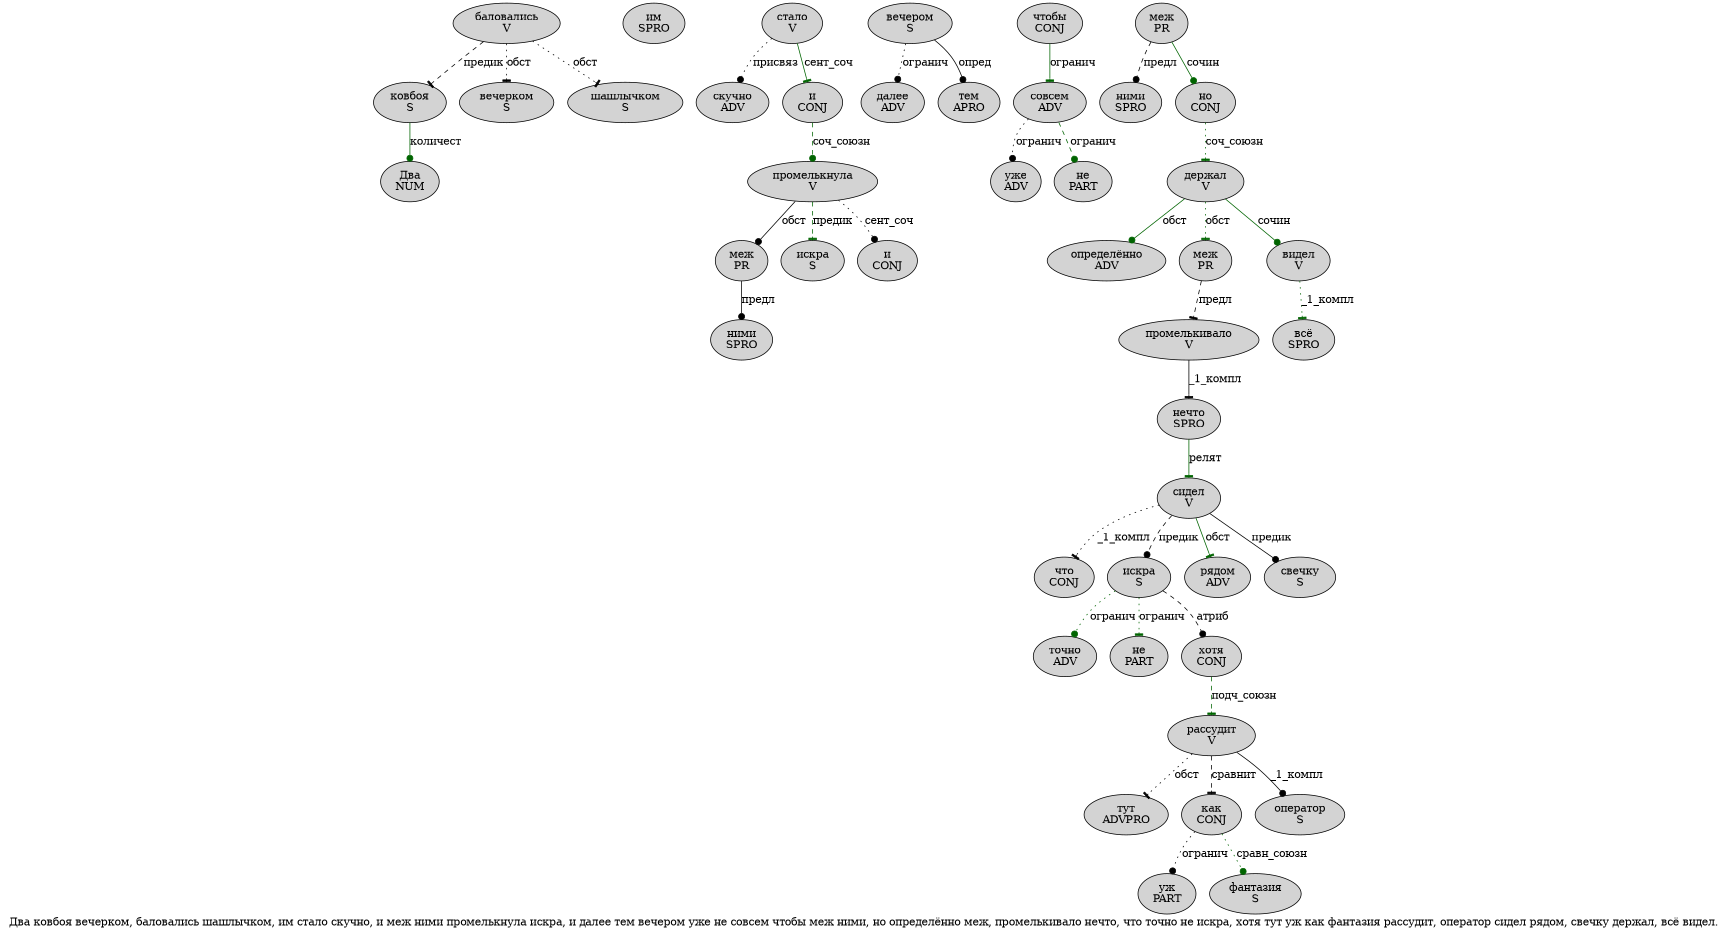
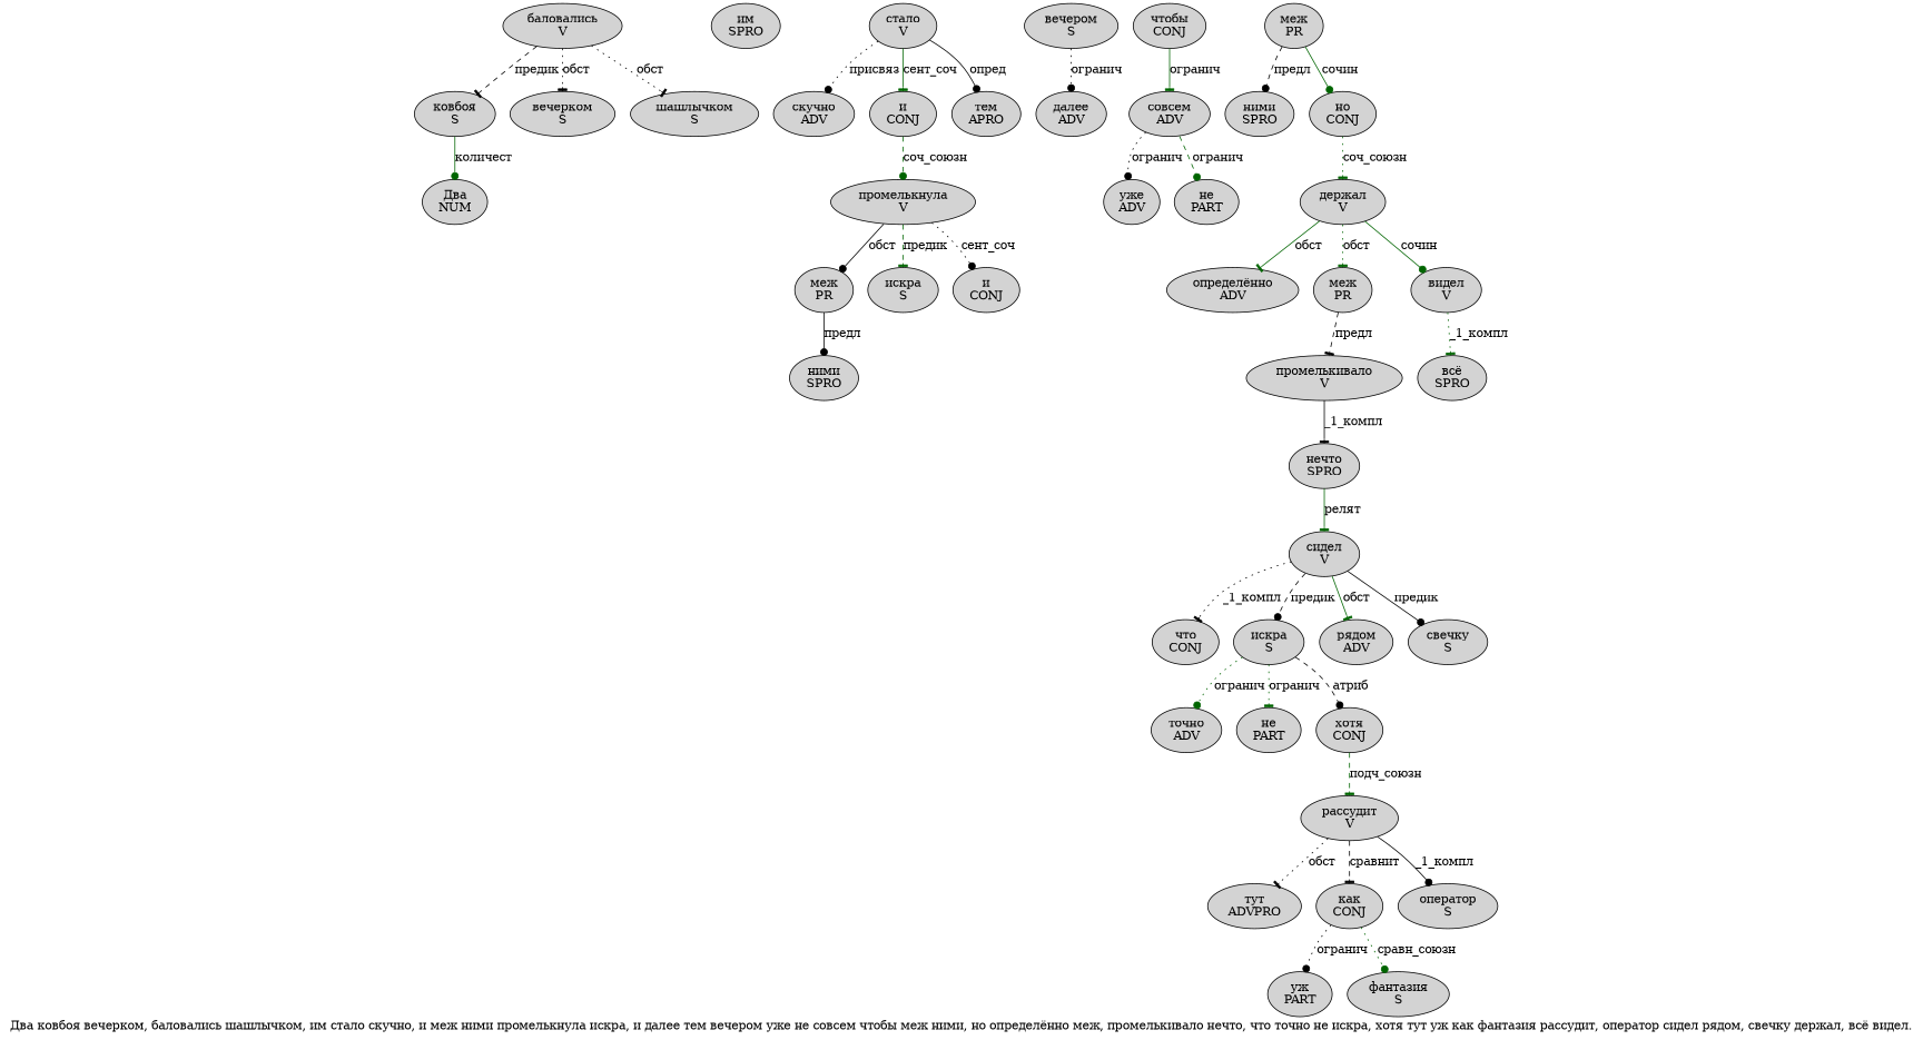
  digraph {
    label="Два ковбоя вечерком, баловались шашлычком, им стало скучно, и меж ними промелькнула искра, и далее тем вечером уже не совсем чтобы меж ними, но определённо меж, промелькивало нечто, что точно не искра, хотя тут уж как фантазия рассудит, оператор сидел рядом, свечку держал, всё видел."
    node [fillcolor=lightgray penwidth=1 shape=ellipse style=filled]
    edge [arrowhead=dot color=black style=dotted]
    n1 [label="Два\nNUM"]
    n2 [label="ковбоя\nS"]
    n3 [label="вечерком\nS"]
    n4 [label="баловались\nV"]
    n5 [label="шашлычком\nS"]
    n6 [label="им\nSPRO"]
    n7 [label="стало\nV"]
    n8 [label="скучно\nADV"]
    n9 [label="и\nCONJ"]
    n10 [label="промелькнула\nV"]
    n11 [label="меж\nPR"]
    n12 [label="искра\nS"]
    n13 [label="и\nCONJ"]
    n14 [label="ними\nSPRO"]
    n15 [label="далее\nADV"]
    n16 [label="тем\nAPRO"]
    n17 [label="вечером\nS"]
    n18 [label="уже\nADV"]
    n19 [label="не\nPART"]
    n20 [label="совсем\nADV"]
    n21 [label="чтобы\nCONJ"]
    n22 [label="меж\nPR"]
    n23 [label="ними\nSPRO"]
    n24 [label="но\nCONJ"]
    n25 [label="держал\nV"]
    n26 [label="определённо\nADV"]
    n27 [label="меж\nPR"]
    n28 [label="видел\nV"]
    n29 [label="промелькивало\nV"]
    n30 [label="нечто\nSPRO"]
    n31 [label="сидел\nV"]
    n32 [label="что\nCONJ"]
    n33 [label="искра\nS"]
    n34 [label="рядом\nADV"]
    n35 [label="свечку\nS"]
    n36 [label="точно\nADV"]
    n37 [label="не\nPART"]
    n38 [label="хотя\nCONJ"]
    n39 [label="рассудит\nV"]
    n40 [label="тут\nADVPRO"]
    n41 [label="как\nCONJ"]
    n42 [label="оператор\nS"]
    n43 [label="уж\nPART"]
    n44 [label="фантазия\nS"]
    n45 [label="всё\nSPRO"]
    n2 -> n1 [color=darkgreen label="количест" style=solid]
    n4 -> n2 [arrowhead=tee label="предик" style=dashed]
    n4 -> n3 [arrowhead=tee label="обст"]
    n4 -> n5 [arrowhead=tee label="обст"]
    n7 -> n8 [label="присвяз"]
    n7 -> n9 [arrowhead=tee color=darkgreen label="сент_соч" style=solid]
    n9 -> n10 [color=darkgreen label="соч_союзн" style=dashed]
    n10 -> n11 [label="обст" style=solid]
    n10 -> n12 [arrowhead=tee color=darkgreen label="предик" style=dashed]
    n10 -> n13 [label="сент_соч"]
    n11 -> n14 [label="предл" style=solid]
    n17 -> n15 [label="огранич"]
-   n17 -> n16 [label="опред" style=solid]
+   n7 -> n16 [label="опред" style=solid]
    n20 -> n18 [label="огранич"]
    n20 -> n19 [color=darkgreen label="огранич" style=dashed]
    n21 -> n20 [arrowhead=tee color=darkgreen label="огранич" style=solid]
    n22 -> n23 [label="предл" style=dashed]
    n22 -> n24 [color=darkgreen label="сочин" style=solid]
    n24 -> n25 [arrowhead=tee color=darkgreen label="соч_союзн"]
-   n25 -> n26 [color=darkgreen label="обст" style=solid]
+   n25 -> n26 [arrowhead=tee color=darkgreen label="обст" style=solid]
    n25 -> n27 [arrowhead=tee color=darkgreen label="обст"]
    n25 -> n28 [color=darkgreen label="сочин" style=solid]
    n27 -> n29 [arrowhead=tee label="предл" style=dashed]
    n28 -> n45 [arrowhead=tee color=darkgreen label="_1_компл"]
    n29 -> n30 [arrowhead=tee label="_1_компл" style=solid]
    n30 -> n31 [arrowhead=tee color=darkgreen label="релят" style=solid]
    n31 -> n32 [arrowhead=tee label="_1_компл"]
    n31 -> n33 [label="предик" style=dashed]
    n31 -> n34 [arrowhead=tee color=darkgreen label="обст" style=solid]
    n31 -> n35 [label="предик" style=solid]
    n33 -> n36 [color=darkgreen label="огранич"]
    n33 -> n37 [arrowhead=tee color=darkgreen label="огранич"]
    n33 -> n38 [label="атриб" style=dashed]
    n38 -> n39 [arrowhead=tee color=darkgreen label="подч_союзн" style=dashed]
    n39 -> n40 [arrowhead=tee label="обст"]
    n39 -> n41 [arrowhead=tee label="сравнит" style=dashed]
    n39 -> n42 [label="_1_компл" style=solid]
    n41 -> n43 [label="огранич"]
    n41 -> n44 [color=darkgreen label="сравн_союзн"]
  }
